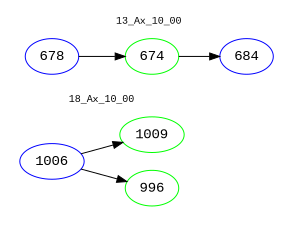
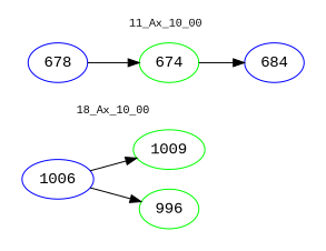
  digraph {
    fontname="Liberation Mono"
    rankdir=LR
    node [color=blue fontname="Liberation Mono"]
    edge [color=black fontname="Liberation Mono"]
    n1 [label=1006]
    n2 [color=green label=996]
    n3 [color=green label=1009]
    n4 [label=678]
    n5 [color=green label=674]
    n6 [label=684]
    subgraph cluster_1 {
      color=white
      fontsize=10
      label="18_Ax_10_00"
      n1
      n2
      n3
    }
    subgraph cluster_2 {
      color=white
      fontsize=10
-     label="13_Ax_10_00"
+     label="11_Ax_10_00"
      n4
      n5
      n6
    }
    n1 -> n2
    n1 -> n3
    n4 -> n5
    n5 -> n6
  }
